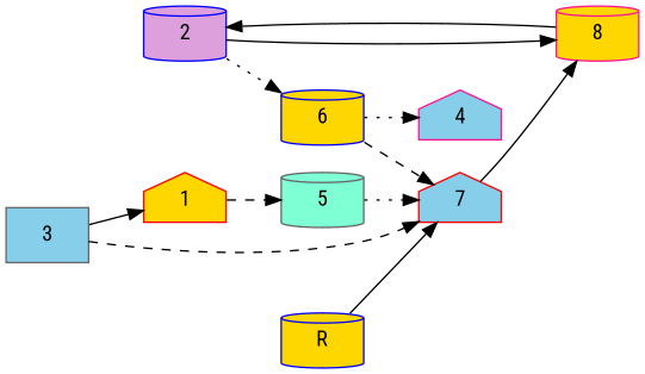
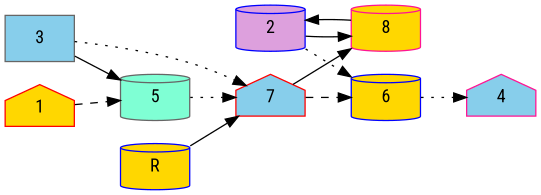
  digraph {
    fontname="Roboto Condensed"
    rankdir=LR
    node [color=blue fillcolor=gold fontname="Roboto Condensed" shape=cylinder style=filled]
    edge [fontname="Roboto Condensed" style=solid]
    2 [fillcolor=plum]
    8 [color=deeppink]
    6
    3 [color=gray40 fillcolor=skyblue shape=box]
    1 [color=red shape=house]
    7 [color=red fillcolor=skyblue shape=house]
    5 [color=gray40 fillcolor=aquamarine]
    4 [color=deeppink fillcolor=skyblue shape=house]
    R
    2 -> 8
    2 -> 6 [style=dotted]
    8 -> 2
    6 -> 4 [style=dotted]
-   3 -> 1
-   3 -> 7 [style=dashed]
+   3 -> 5
+   3 -> 7 [style=dotted]
    1 -> 5 [style=dashed]
    7 -> 8
-   6 -> 7 [style=dashed]
+   7 -> 6 [style=dashed]
    5 -> 7 [style=dotted]
    R -> 7
  }
